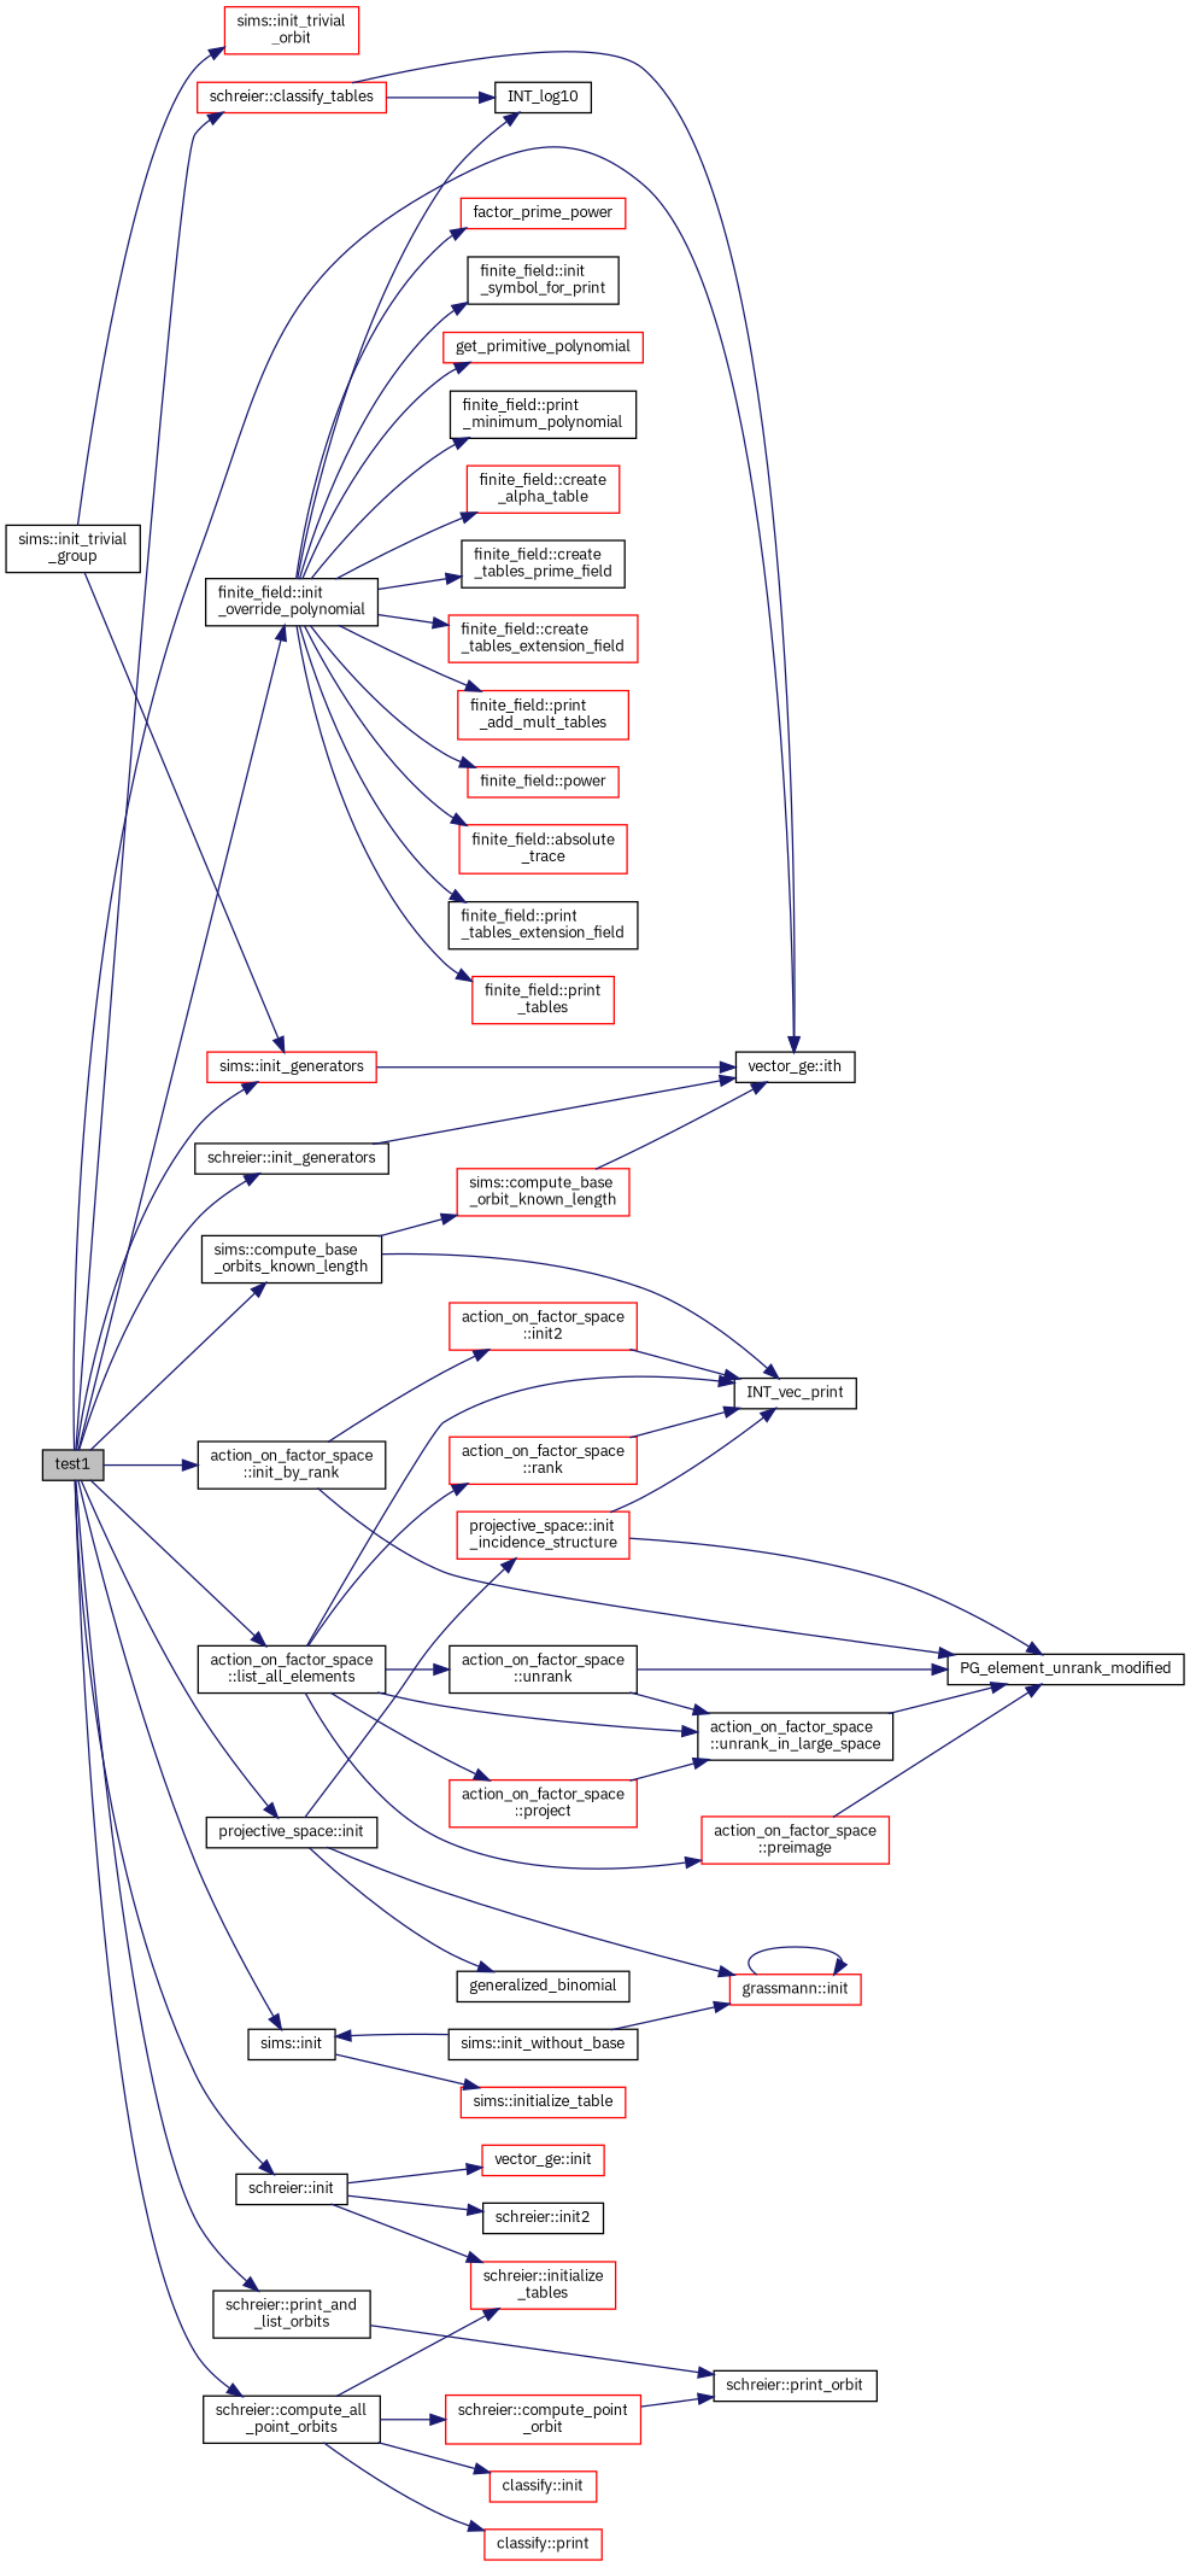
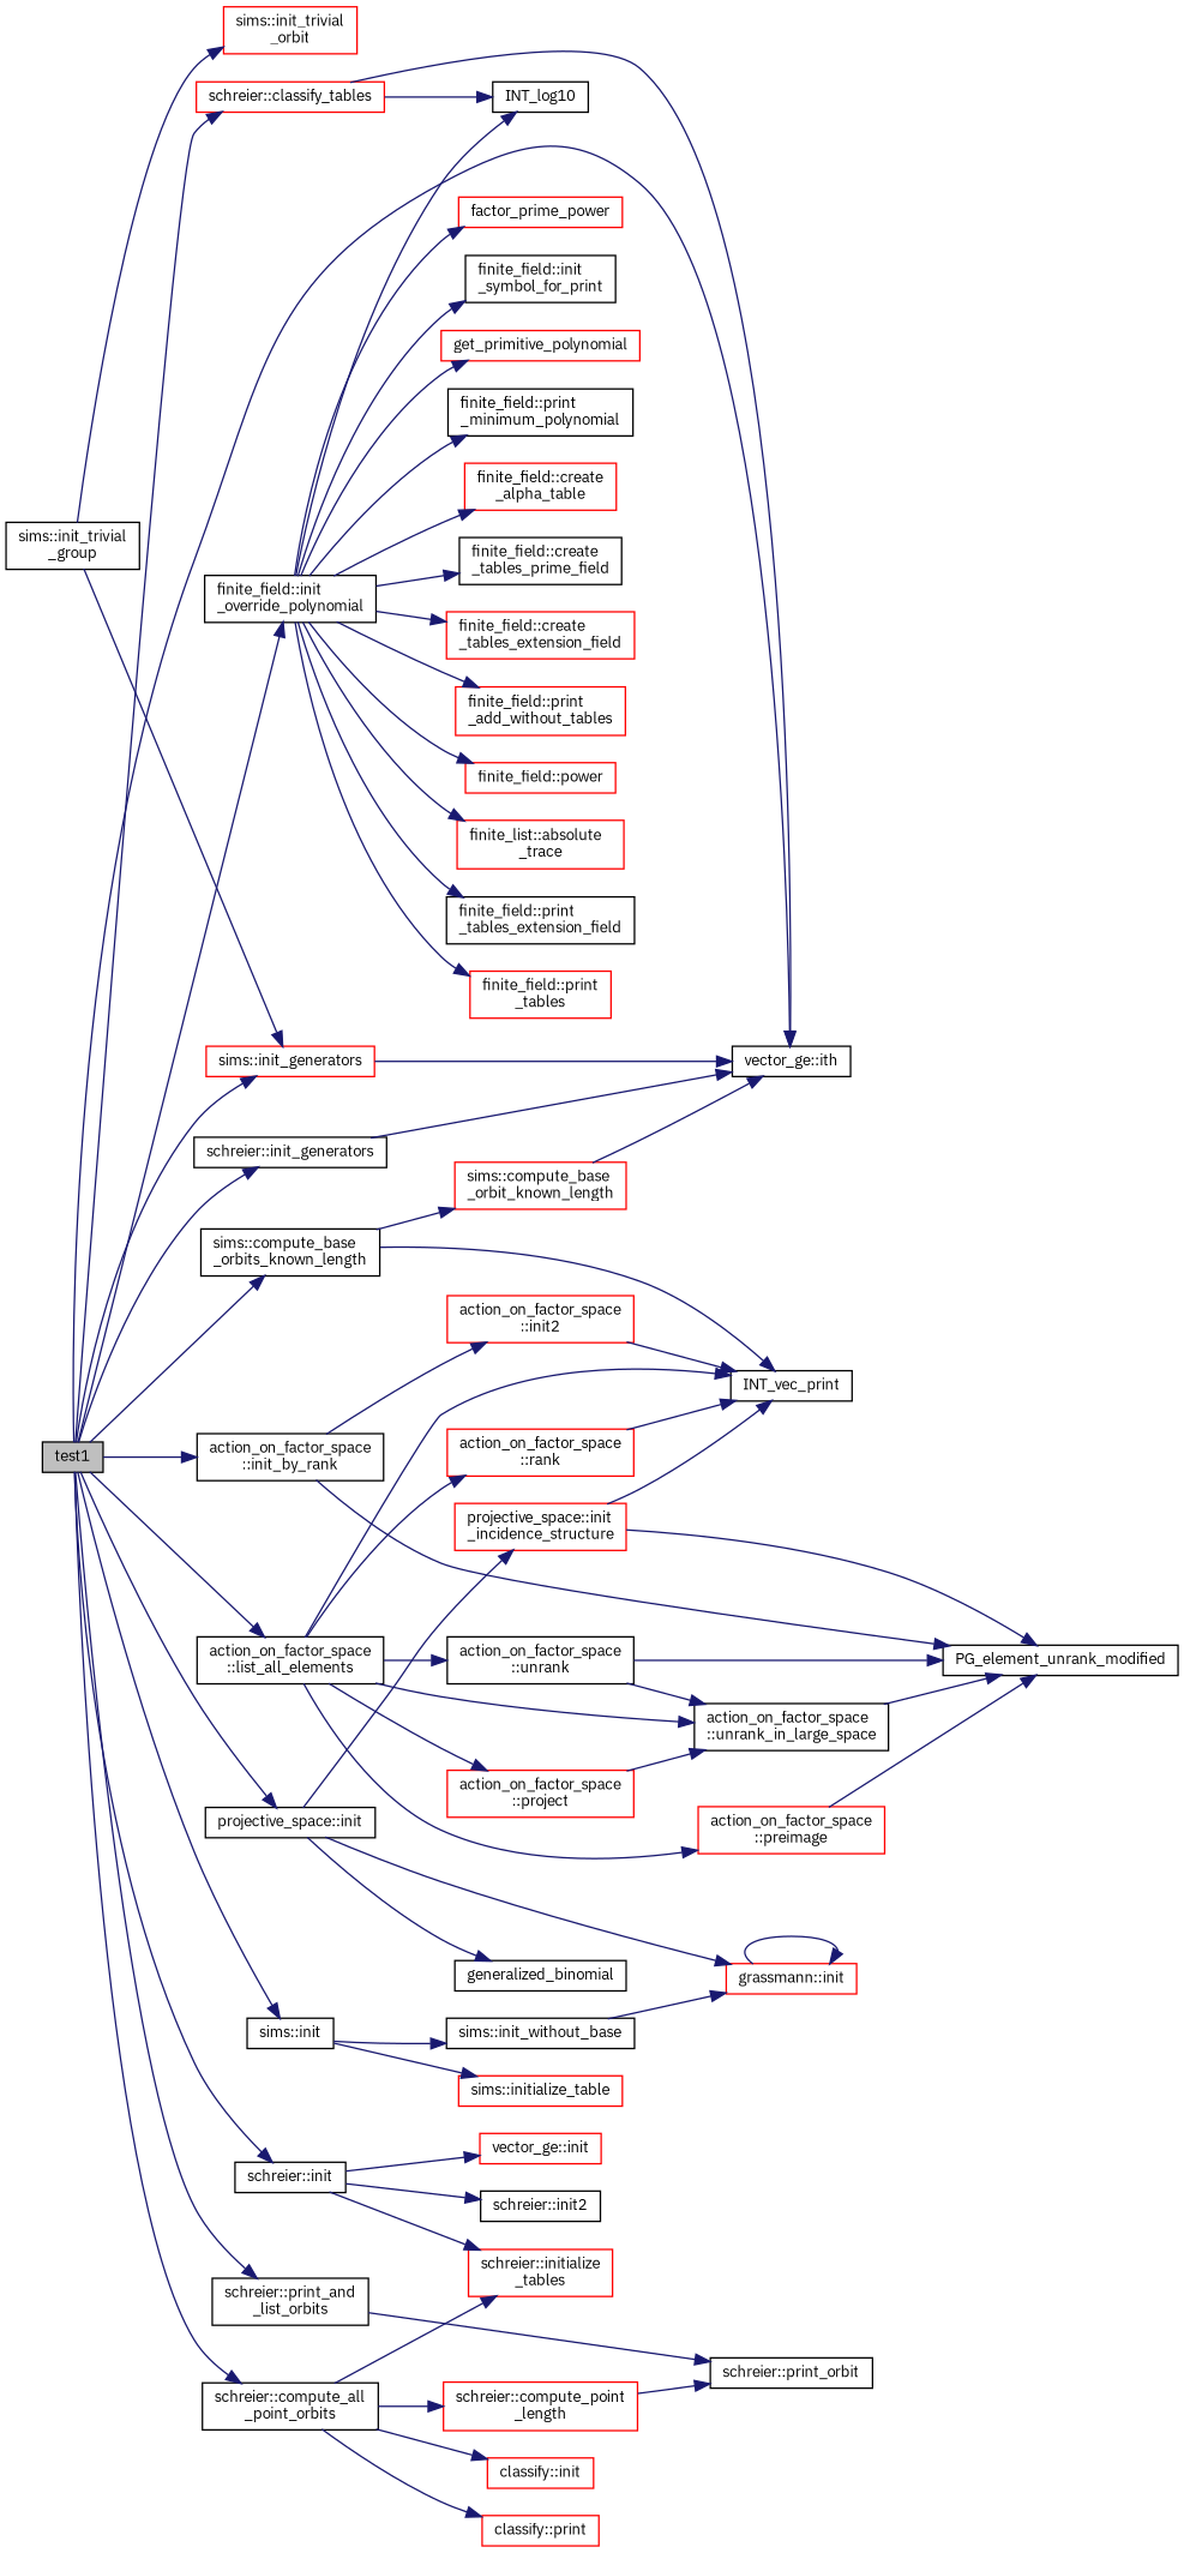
  digraph {
    fontname="IBM Plex Sans"
    rankdir=LR
    node [color=black fillcolor=white fontname="IBM Plex Sans" fontsize=10 shape=record style=filled]
    edge [color=midnightblue fontname="IBM Plex Sans" fontsize=10 labelfontname=Helvetica labelfontsize=10 style=solid]
    n1 [fillcolor=grey75 fontcolor=black height=0.2 label=test1 width=0.4]
    n2 [height=0.2 label="finite_field::init\l_override_polynomial" width=0.4]
    n3 [height=0.2 label="projective_space::init" width=0.4]
    n4 [height=0.2 label="action_on_factor_space\l::init_by_rank" width=0.4]
    n5 [height=0.2 label="action_on_factor_space\l::list_all_elements" width=0.4]
    n6 [height=0.2 label="sims::init" width=0.4]
    n7 [color=red height=0.2 label="sims::init_generators" width=0.4]
    n8 [height=0.2 label="vector_ge::ith" width=0.4]
    n9 [height=0.2 label="sims::compute_base\l_orbits_known_length" width=0.4]
    n10 [height=0.2 label="schreier::init" width=0.4]
    n11 [height=0.2 label="schreier::init_generators" width=0.4]
    n12 [height=0.2 label="schreier::compute_all\l_point_orbits" width=0.4]
    n13 [height=0.2 label="schreier::print_and\l_list_orbits" width=0.4]
    n14 [color=red height=0.2 label="schreier::classify_tables" width=0.4]
    n15 [color=red height=0.2 label=factor_prime_power width=0.4]
    n16 [height=0.2 label="finite_field::init\l_symbol_for_print" width=0.4]
    n17 [color=red height=0.2 label=get_primitive_polynomial width=0.4]
    n18 [height=0.2 label="finite_field::print\l_minimum_polynomial" width=0.4]
    n19 [height=0.2 label=INT_log10 width=0.4]
    n20 [color=red height=0.2 label="finite_field::create\l_alpha_table" width=0.4]
    n21 [height=0.2 label="finite_field::create\l_tables_prime_field" width=0.4]
    n22 [color=red height=0.2 label="finite_field::create\l_tables_extension_field" width=0.4]
-   n23 [color=red height=0.2 label="finite_field::print\l_add_mult_tables" width=0.4]
+   n23 [color=red height=0.2 label="finite_field::print\l_add_without_tables" width=0.4]
    n24 [color=red height=0.2 label="finite_field::power" width=0.4]
-   n25 [color=red height=0.2 label="finite_field::absolute\l_trace" width=0.4]
+   n25 [color=red height=0.2 label="finite_list::absolute\l_trace" width=0.4]
    n26 [height=0.2 label="finite_field::print\l_tables_extension_field" width=0.4]
    n27 [color=red height=0.2 label="finite_field::print\l_tables" width=0.4]
    n28 [color=red height=0.2 label="grassmann::init" width=0.4]
    n29 [height=0.2 label=generalized_binomial width=0.4]
    n30 [color=red height=0.2 label="projective_space::init\l_incidence_structure" width=0.4]
    n31 [height=0.2 label=PG_element_unrank_modified width=0.4]
    n32 [color=red height=0.2 label="action_on_factor_space\l::init2" width=0.4]
    n33 [height=0.2 label=INT_vec_print width=0.4]
    n34 [height=0.2 label="action_on_factor_space\l::unrank" width=0.4]
    n35 [height=0.2 label="action_on_factor_space\l::unrank_in_large_space" width=0.4]
    n36 [color=red height=0.2 label="action_on_factor_space\l::rank" width=0.4]
    n37 [color=red height=0.2 label="action_on_factor_space\l::project" width=0.4]
    n38 [color=red height=0.2 label="action_on_factor_space\l::preimage" width=0.4]
    n39 [height=0.2 label="sims::init_without_base" width=0.4]
    n40 [color=red height=0.2 label="sims::initialize_table" width=0.4]
    n41 [height=0.2 label="sims::init_trivial\l_group" width=0.4]
    n42 [color=red height=0.2 label="sims::init_trivial\l_orbit" width=0.4]
    n43 [color=red height=0.2 label="sims::compute_base\l_orbit_known_length" width=0.4]
    n44 [color=red height=0.2 label="vector_ge::init" width=0.4]
    n45 [color=red height=0.2 label="schreier::initialize\l_tables" width=0.4]
    n46 [height=0.2 label="schreier::init2" width=0.4]
-   n47 [color=red height=0.2 label="schreier::compute_point\l_orbit" width=0.4]
+   n47 [color=red height=0.2 label="schreier::compute_point\l_length" width=0.4]
    n48 [color=red height=0.2 label="classify::init" width=0.4]
    n49 [color=red height=0.2 label="classify::print" width=0.4]
    n50 [height=0.2 label="schreier::print_orbit" width=0.4]
    n1 -> n2
    n1 -> n3
    n1 -> n4
    n1 -> n5
    n1 -> n6
    n1 -> n7
    n1 -> n8
    n1 -> n9
    n1 -> n10
    n1 -> n11
    n1 -> n12
    n1 -> n13
    n1 -> n14
    n2 -> n15
    n2 -> n16
    n2 -> n17
    n2 -> n18
    n2 -> n19
    n2 -> n20
    n2 -> n21
    n2 -> n22
    n2 -> n23
    n2 -> n24
    n2 -> n25
    n2 -> n26
    n2 -> n27
    n3 -> n28
    n3 -> n29
    n3 -> n30
    n4 -> n31
    n4 -> n32
    n5 -> n33
    n5 -> n34
    n5 -> n35
    n5 -> n36
    n5 -> n37
    n5 -> n38
-   n39 -> n6
+   n6 -> n39
    n6 -> n40
    n7 -> n8
    n9 -> n33
    n9 -> n43
    n10 -> n44
    n10 -> n45
    n10 -> n46
    n11 -> n8
    n12 -> n45
    n12 -> n47
    n12 -> n48
    n12 -> n49
    n13 -> n50
    n14 -> n8
    n14 -> n19
    n28 -> n28
    n30 -> n31
    n30 -> n33
    n32 -> n33
    n34 -> n31
    n34 -> n35
    n35 -> n31
    n36 -> n33
    n37 -> n35
    n38 -> n31
    n39 -> n28
    n41 -> n7
    n41 -> n42
    n43 -> n8
    n47 -> n50
  }
